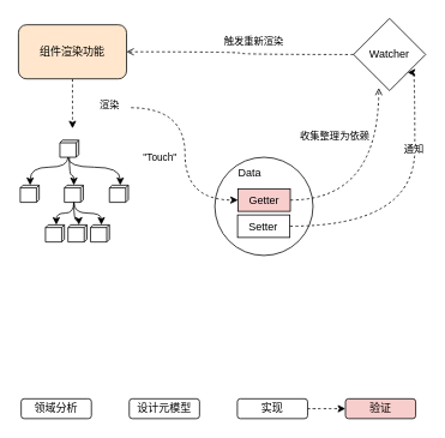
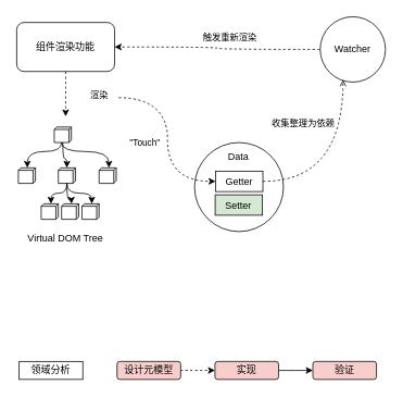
  <mxCell id="0" />
  <mxCell id="1" parent="0" />
  <mxCell id="2" style="edgeStyle=orthogonalEdgeStyle;curved=1;orthogonalLoop=1;jettySize=auto;html=1;dashed=1;strokeColor=#000000;" parent="1" source="3" edge="1"><mxGeometry relative="1" as="geometry"><mxPoint x="80" y="142" as="targetPoint" /></mxGeometry></mxCell>
- <mxCell id="3" value="组件渲染功能" style="rounded=1;whiteSpace=wrap;html=1;fillColor=#ffe6cc;" parent="1" vertex="1"><mxGeometry x="20" y="27" width="120" height="60" as="geometry" /></mxCell>
- <mxCell id="4" style="edgeStyle=orthogonalEdgeStyle;curved=1;orthogonalLoop=1;jettySize=auto;html=1;entryX=1;entryY=0.5;entryDx=0;entryDy=0;dashed=1;strokeColor=#000000;endArrow=open;" parent="1" source="6" target="3" edge="1"><mxGeometry relative="1" as="geometry" /></mxCell>
+ <mxCell id="3" value="组件渲染功能" style="rounded=1;whiteSpace=wrap;html=1;" parent="1" vertex="1"><mxGeometry x="20" y="27" width="120" height="60" as="geometry" /></mxCell>
+ <mxCell id="4" style="edgeStyle=orthogonalEdgeStyle;curved=1;orthogonalLoop=1;jettySize=auto;html=1;entryX=1;entryY=0.5;entryDx=0;entryDy=0;dashed=1;strokeColor=#000000;" parent="1" source="6" target="3" edge="1"><mxGeometry relative="1" as="geometry" /></mxCell>
  <mxCell id="5" value="触发重新渲染" style="edgeLabel;html=1;align=center;verticalAlign=middle;resizable=0;points=[];" parent="4" vertex="1" connectable="0"><mxGeometry x="0.019" y="1" relative="1" as="geometry"><mxPoint x="15.47" y="-13.06" as="offset" /></mxGeometry></mxCell>
- <mxCell id="6" value="Watcher" style="rhombus;whiteSpace=wrap;html=1;aspect=fixed;" parent="1" vertex="1"><mxGeometry x="392" y="20" width="80" height="80" as="geometry" /></mxCell>
+ <mxCell id="6" value="Watcher" style="ellipse;whiteSpace=wrap;html=1;aspect=fixed;" parent="1" vertex="1"><mxGeometry x="392" y="20" width="80" height="80" as="geometry" /></mxCell>
  <mxCell id="7" value="" style="group" parent="1" vertex="1" connectable="0"><mxGeometry x="238" y="174" width="109" height="109" as="geometry" /></mxCell>
  <mxCell id="8" value="" style="ellipse;whiteSpace=wrap;html=1;aspect=fixed;" parent="7" vertex="1"><mxGeometry width="109" height="109" as="geometry" /></mxCell>
- <mxCell id="9" value="Getter" style="rounded=0;whiteSpace=wrap;html=1;fillColor=#f8cecc;" parent="7" vertex="1"><mxGeometry x="25.75" y="35" width="58" height="25" as="geometry" /></mxCell>
- <mxCell id="10" value="Setter" style="rounded=0;whiteSpace=wrap;html=1;" parent="7" vertex="1"><mxGeometry x="25.25" y="64" width="58" height="25" as="geometry" /></mxCell>
- <mxCell id="11" value="Data" style="text;html=1;strokeColor=none;fillColor=none;align=center;verticalAlign=middle;whiteSpace=wrap;rounded=0;" parent="7" vertex="1"><mxGeometry x="19" y="8" width="40" height="20" as="geometry" /></mxCell>
+ <mxCell id="9" value="Getter" style="rounded=0;whiteSpace=wrap;html=1;" parent="7" vertex="1"><mxGeometry x="25.75" y="35" width="58" height="25" as="geometry" /></mxCell>
+ <mxCell id="10" value="Setter" style="rounded=0;whiteSpace=wrap;html=1;fillColor=#d5e8d4;" parent="7" vertex="1"><mxGeometry x="25.25" y="64" width="58" height="25" as="geometry" /></mxCell>
+ <mxCell id="11" value="Data" style="text;html=1;strokeColor=none;fillColor=none;align=center;verticalAlign=middle;whiteSpace=wrap;rounded=0;" parent="7" vertex="1"><mxGeometry x="34" y="8" width="40" height="20" as="geometry" /></mxCell>
  <mxCell id="12" value="" style="group" parent="1" vertex="1" connectable="0"><mxGeometry x="20" y="155" width="122" height="147" as="geometry" /></mxCell>
  <mxCell id="13" value="" style="group" parent="12" vertex="1" connectable="0"><mxGeometry x="2" width="120" height="113" as="geometry" /></mxCell>
  <mxCell id="14" value="" style="shape=cube;whiteSpace=wrap;html=1;boundedLbl=1;backgroundOutline=1;darkOpacity=0.05;darkOpacity2=0.1;size=3;flipH=1;" parent="13" vertex="1"><mxGeometry x="44" width="21" height="19" as="geometry" /></mxCell>
  <mxCell id="15" value="" style="shape=cube;whiteSpace=wrap;html=1;boundedLbl=1;backgroundOutline=1;darkOpacity=0.05;darkOpacity2=0.1;size=3;flipH=1;" parent="13" vertex="1"><mxGeometry x="49" y="50" width="21" height="19" as="geometry" /></mxCell>
  <mxCell id="16" style="edgeStyle=orthogonalEdgeStyle;curved=1;rounded=0;orthogonalLoop=1;jettySize=auto;html=1;" parent="13" source="14" target="15" edge="1"><mxGeometry relative="1" as="geometry" /></mxCell>
  <mxCell id="17" value="" style="shape=cube;whiteSpace=wrap;html=1;boundedLbl=1;backgroundOutline=1;darkOpacity=0.05;darkOpacity2=0.1;size=3;flipH=1;" parent="13" vertex="1"><mxGeometry y="50" width="21" height="19" as="geometry" /></mxCell>
  <mxCell id="18" style="edgeStyle=orthogonalEdgeStyle;curved=1;rounded=0;orthogonalLoop=1;jettySize=auto;html=1;exitX=0;exitY=0;exitDx=12;exitDy=19;exitPerimeter=0;" parent="13" source="14" target="17" edge="1"><mxGeometry relative="1" as="geometry"><Array as="points"><mxPoint x="53" y="30" /><mxPoint x="11" y="30" /></Array></mxGeometry></mxCell>
  <mxCell id="19" value="" style="shape=cube;whiteSpace=wrap;html=1;boundedLbl=1;backgroundOutline=1;darkOpacity=0.05;darkOpacity2=0.1;size=3;flipH=1;" parent="13" vertex="1"><mxGeometry x="28" y="94" width="21" height="19" as="geometry" /></mxCell>
  <mxCell id="20" style="edgeStyle=orthogonalEdgeStyle;curved=1;rounded=0;orthogonalLoop=1;jettySize=auto;html=1;entryX=0;entryY=0;entryDx=9;entryDy=0;entryPerimeter=0;" parent="13" source="15" target="19" edge="1"><mxGeometry relative="1" as="geometry"><Array as="points"><mxPoint x="60" y="81" /><mxPoint x="40" y="81" /></Array></mxGeometry></mxCell>
  <mxCell id="21" value="" style="shape=cube;whiteSpace=wrap;html=1;boundedLbl=1;backgroundOutline=1;darkOpacity=0.05;darkOpacity2=0.1;size=3;flipH=1;" parent="13" vertex="1"><mxGeometry x="99" y="50" width="21" height="19" as="geometry" /></mxCell>
  <mxCell id="22" style="edgeStyle=orthogonalEdgeStyle;curved=1;rounded=0;orthogonalLoop=1;jettySize=auto;html=1;entryX=0;entryY=0;entryDx=9;entryDy=0;entryPerimeter=0;exitX=0;exitY=0;exitDx=12;exitDy=19;exitPerimeter=0;" parent="13" source="14" target="21" edge="1"><mxGeometry relative="1" as="geometry"><Array as="points"><mxPoint x="53" y="30" /><mxPoint x="111" y="30" /></Array></mxGeometry></mxCell>
  <mxCell id="23" value="" style="shape=cube;whiteSpace=wrap;html=1;boundedLbl=1;backgroundOutline=1;darkOpacity=0.05;darkOpacity2=0.1;size=3;flipH=1;" parent="13" vertex="1"><mxGeometry x="53" y="94" width="21" height="19" as="geometry" /></mxCell>
  <mxCell id="24" style="edgeStyle=orthogonalEdgeStyle;curved=1;rounded=0;orthogonalLoop=1;jettySize=auto;html=1;entryX=0;entryY=0;entryDx=9;entryDy=0;entryPerimeter=0;" parent="13" source="15" target="23" edge="1"><mxGeometry relative="1" as="geometry"><Array as="points"><mxPoint x="60" y="89" /><mxPoint x="65" y="89" /></Array></mxGeometry></mxCell>
  <mxCell id="25" value="" style="shape=cube;whiteSpace=wrap;html=1;boundedLbl=1;backgroundOutline=1;darkOpacity=0.05;darkOpacity2=0.1;size=3;flipH=1;" parent="13" vertex="1"><mxGeometry x="78" y="94" width="21" height="19" as="geometry" /></mxCell>
  <mxCell id="26" style="edgeStyle=orthogonalEdgeStyle;curved=1;rounded=0;orthogonalLoop=1;jettySize=auto;html=1;entryX=0;entryY=0;entryDx=9;entryDy=0;entryPerimeter=0;" parent="13" source="15" target="25" edge="1"><mxGeometry relative="1" as="geometry"><Array as="points"><mxPoint x="60" y="81" /><mxPoint x="90" y="81" /></Array></mxGeometry></mxCell>
- <mxCell id="28" style="edgeStyle=orthogonalEdgeStyle;orthogonalLoop=1;jettySize=auto;html=1;entryX=1;entryY=1;entryDx=0;entryDy=0;curved=1;dashed=1;exitX=1;exitY=0.5;exitDx=0;exitDy=0;" parent="1" source="10" target="6" edge="1"><mxGeometry relative="1" as="geometry"><Array as="points"><mxPoint x="460" y="251" /></Array></mxGeometry></mxCell>
- <mxCell id="29" value="通知" style="edgeLabel;html=1;align=center;verticalAlign=middle;resizable=0;points=[];" parent="28" vertex="1" connectable="0"><mxGeometry x="0.47" y="4" relative="1" as="geometry"><mxPoint x="2.68" y="7.75" as="offset" /></mxGeometry></mxCell>
+ <mxCell id="27" value="Virtual DOM Tree" style="text;html=1;strokeColor=none;fillColor=none;align=center;verticalAlign=middle;whiteSpace=wrap;rounded=0;" parent="12" vertex="1"><mxGeometry y="127" width="120" height="20" as="geometry" /></mxCell>
  <mxCell id="30" style="edgeStyle=orthogonalEdgeStyle;curved=1;orthogonalLoop=1;jettySize=auto;html=1;entryX=0.35;entryY=0.963;entryDx=0;entryDy=0;entryPerimeter=0;dashed=1;strokeColor=#000000;endArrow=open;" parent="1" source="9" target="6" edge="1"><mxGeometry relative="1" as="geometry" /></mxCell>
  <mxCell id="31" value="收集整理为依赖" style="edgeLabel;html=1;align=center;verticalAlign=middle;resizable=0;points=[];" parent="30" vertex="1" connectable="0"><mxGeometry x="0.328" y="11" relative="1" as="geometry"><mxPoint x="-39" y="-21.75" as="offset" /></mxGeometry></mxCell>
  <mxCell id="32" style="edgeStyle=orthogonalEdgeStyle;curved=1;orthogonalLoop=1;jettySize=auto;html=1;entryX=0;entryY=0.5;entryDx=0;entryDy=0;dashed=1;strokeColor=#000000;" parent="1" target="9" edge="1"><mxGeometry relative="1" as="geometry"><mxPoint x="145" y="119" as="sourcePoint" /></mxGeometry></mxCell>
  <mxCell id="33" value="渲染" style="edgeLabel;html=1;align=center;verticalAlign=middle;resizable=0;points=[];" parent="32" vertex="1" connectable="0"><mxGeometry x="-0.665" y="-4" relative="1" as="geometry"><mxPoint x="-61" y="-8" as="offset" /></mxGeometry></mxCell>
  <mxCell id="34" value="&quot;Touch&quot;" style="edgeLabel;html=1;align=center;verticalAlign=middle;resizable=0;points=[];" parent="32" vertex="1" connectable="0"><mxGeometry x="0.052" y="1" relative="1" as="geometry"><mxPoint x="-29.4" y="-0.6" as="offset" /></mxGeometry></mxCell>
- <mxCell id="35" value="领域分析" style="rounded=1;whiteSpace=wrap;html=1;" parent="1" vertex="1"><mxGeometry x="23" y="442" width="78" height="22" as="geometry" /></mxCell>
- <mxCell id="37" value="设计元模型" style="rounded=1;whiteSpace=wrap;html=1;" parent="1" vertex="1"><mxGeometry x="143" y="442" width="78" height="22" as="geometry" /></mxCell>
- <mxCell id="38" style="edgeStyle=orthogonalEdgeStyle;curved=1;orthogonalLoop=1;jettySize=auto;html=1;entryX=0;entryY=0.5;entryDx=0;entryDy=0;dashed=1;strokeColor=#000000;" parent="1" source="39" target="40" edge="1"><mxGeometry relative="1" as="geometry" /></mxCell>
- <mxCell id="39" value="实现" style="rounded=1;whiteSpace=wrap;html=1;" parent="1" vertex="1"><mxGeometry x="263" y="442" width="78" height="22" as="geometry" /></mxCell>
+ <mxCell id="35" value="领域分析" style="whiteSpace=wrap;html=1;rounded=0;" parent="1" vertex="1"><mxGeometry x="23" y="442" width="78" height="22" as="geometry" /></mxCell>
+ <mxCell id="36" style="edgeStyle=orthogonalEdgeStyle;curved=1;orthogonalLoop=1;jettySize=auto;html=1;entryX=0;entryY=0.5;entryDx=0;entryDy=0;dashed=1;strokeColor=#000000;" parent="1" source="37" target="39" edge="1"><mxGeometry relative="1" as="geometry" /></mxCell>
+ <mxCell id="37" value="设计元模型" style="rounded=1;whiteSpace=wrap;html=1;fillColor=#f8cecc;" parent="1" vertex="1"><mxGeometry x="143" y="442" width="78" height="22" as="geometry" /></mxCell>
+ <mxCell id="38" style="edgeStyle=orthogonalEdgeStyle;curved=1;orthogonalLoop=1;jettySize=auto;html=1;entryX=0;entryY=0.5;entryDx=0;entryDy=0;dashed=0;strokeColor=#000000;" parent="1" source="39" target="40" edge="1"><mxGeometry relative="1" as="geometry" /></mxCell>
+ <mxCell id="39" value="实现" style="rounded=1;whiteSpace=wrap;html=1;fillColor=#f8cecc;" parent="1" vertex="1"><mxGeometry x="263" y="442" width="78" height="22" as="geometry" /></mxCell>
  <mxCell id="40" value="验证" style="rounded=1;whiteSpace=wrap;html=1;fillColor=#f8cecc;" parent="1" vertex="1"><mxGeometry x="383" y="442" width="78" height="22" as="geometry" /></mxCell>
